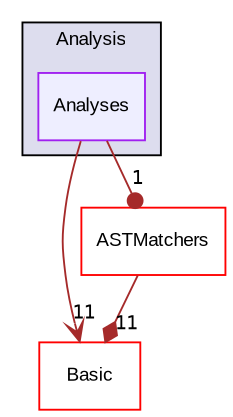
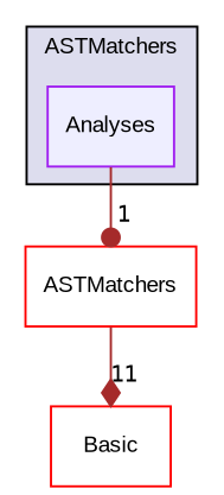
  digraph {
    compound=true
    fontname="Liberation Sans"
    node [color=red fontname="Liberation Sans" fontsize=10 shape=box]
    edge [color=brown fontname="Liberation Sans" headlabel=11 labeldistance=1.5 labelfontname=Helvetica labelfontsize=10]
    n1 [color=purple fillcolor="#eeeeff" label=Analyses pencolor=black style=filled]
    n2 [label=Basic]
    n3 [label=ASTMatchers]
    subgraph cluster_1 {
      bgcolor="#ddddee"
      fontsize=10
-     label=Analysis
+     label=ASTMatchers
      pencolor=black
      n1
    }
-   n1 -> n2 [arrowhead=vee]
    n1 -> n3 [arrowhead=dot headlabel=1]
    n3 -> n2 [arrowhead=diamond]
  }
